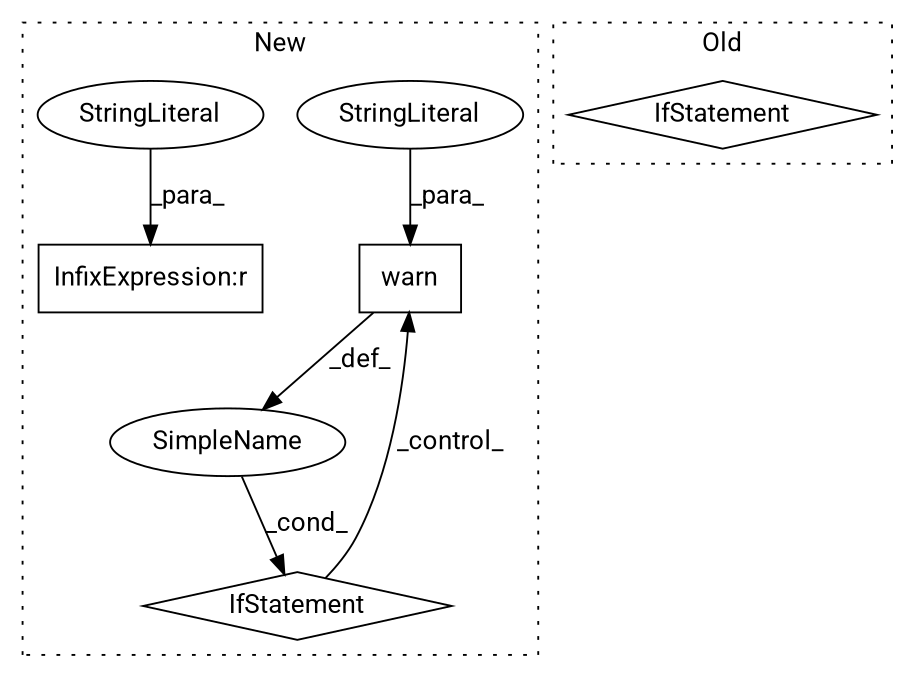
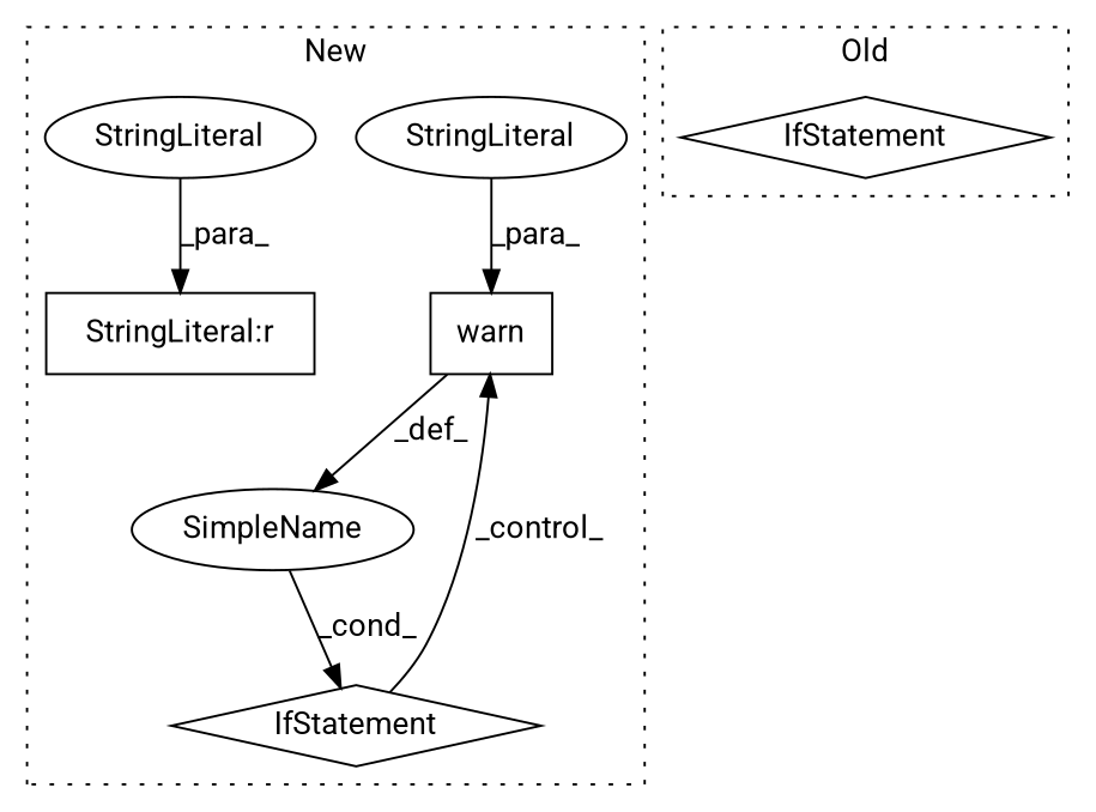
  digraph {
    fontname=Roboto
    node [a=25 fontname=Roboto l="4,2" shape=ellipse]
    edge [fontname=Roboto]
    n1 [a=32 l="5,1" label=warn s="2861,3084" shape=box]
    n2 [label=IfStatement s="2686,2731" shape=diamond]
    n3 [a=42 label=SimpleName l=""]
-   n4 [a=27 l=4 label="InfixExpression:r" s=2722 shape=box]
+   n4 [a=27 l=4 label="StringLiteral:r" s=2722 shape=box]
    n5 [a=45 l=218 label=StringLiteral s=2866]
    n6 [a=45 l=5 label=StringLiteral s=2726]
    n7 [label=IfStatement s="826,864" shape=diamond]
    subgraph cluster_1 {
      label=New
      style=dotted
      n1
      n2
      n3
      n4
      n5
      n6
    }
    subgraph cluster_2 {
      label=Old
      style=dotted
      n7
    }
    n1 -> n3 [label=_def_]
    n2 -> n1 [label=_control_]
    n3 -> n2 [label=_cond_]
    n5 -> n1 [label=_para_]
    n6 -> n4 [label=_para_]
  }
